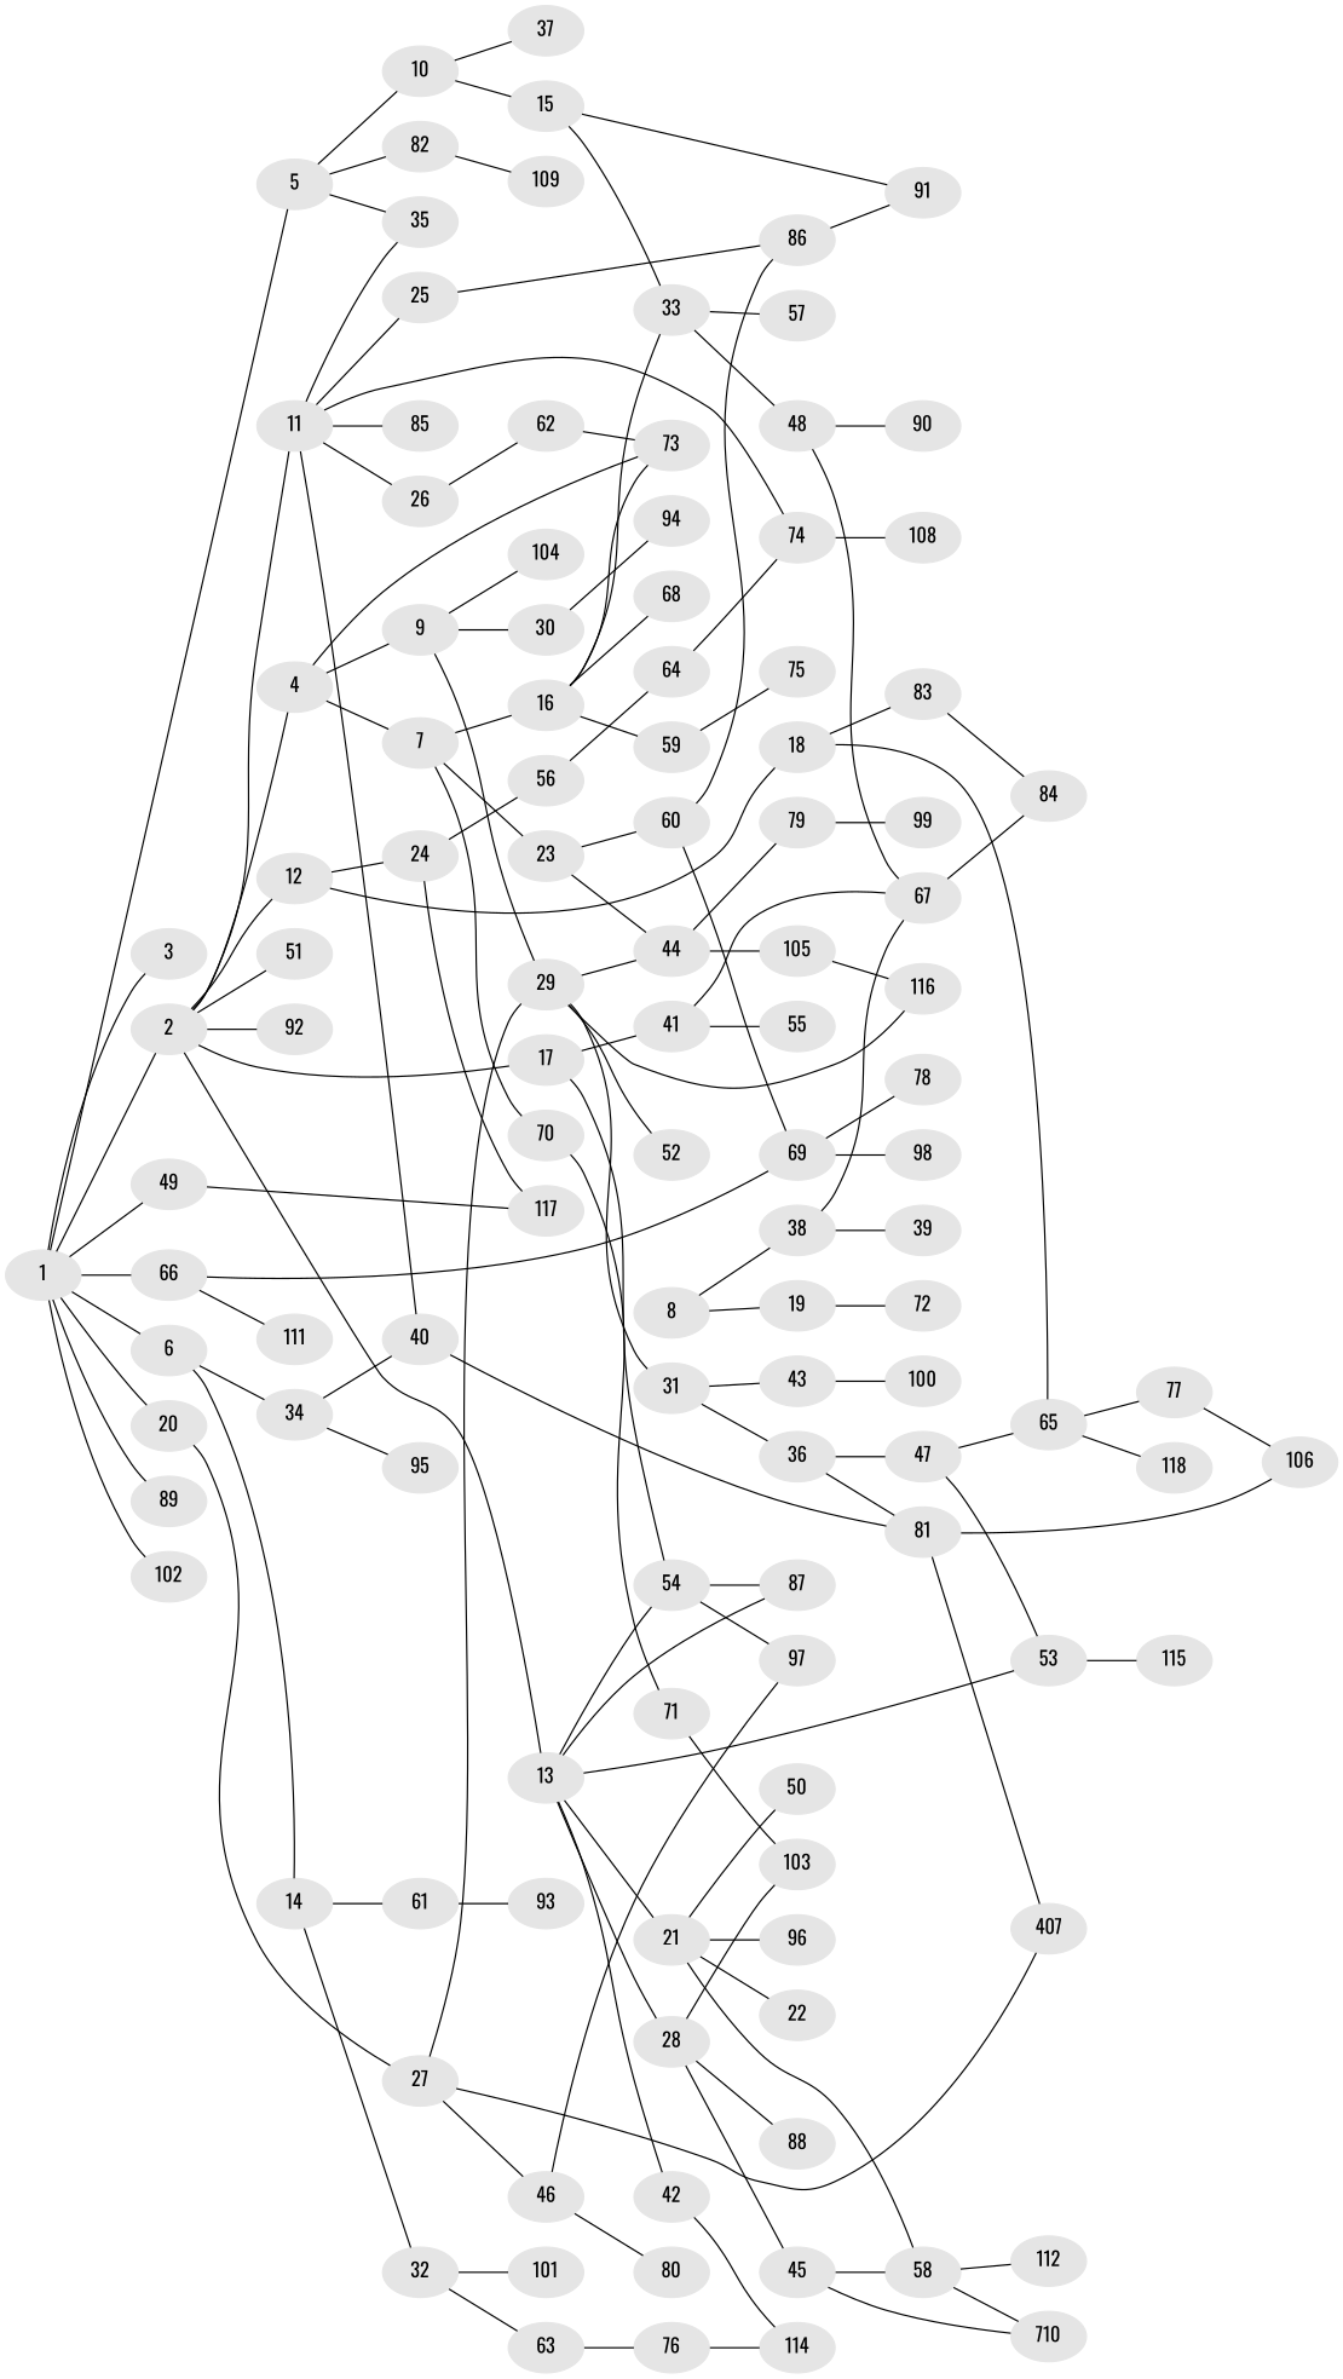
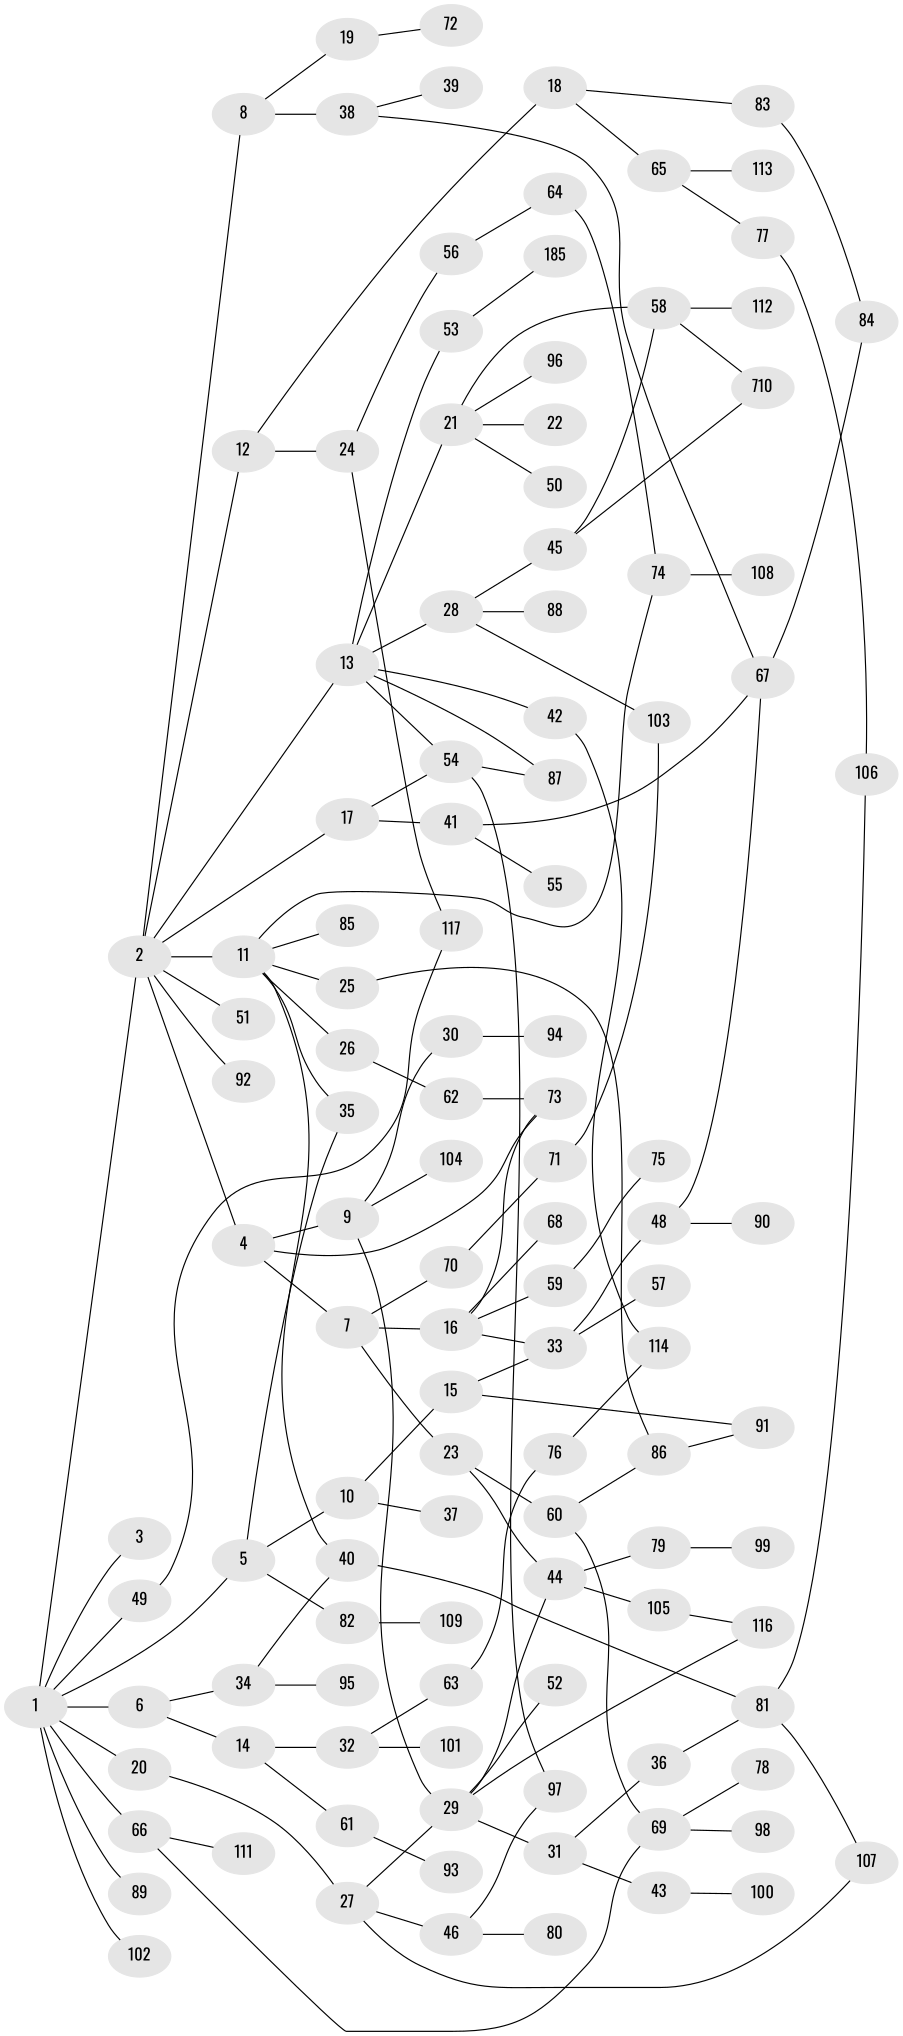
  graph {
    fontname=Oswald
    rankdir=LR
    node [color=gray90 fontname=Oswald style=filled]
    edge [fontname=Oswald]
    1
    2
    3
    5
    6
    20
    49
    66
    89
    102
    4
    8
    11
    12
    13
    17
    51
    92
    10
    35
    82
    14
    34
    27
    117
    69
    111
    7
    9
    73
    19
    38
    25
    26
    40
    74
    85
    18
    24
    21
    28
    42
    53
    54
    87
    41
    16
    23
    70
    29
    30
    104
    15
    37
    109
    32
    61
    95
    33
    59
    68
    44
    60
    71
    72
    39
    67
    31
    52
    116
    94
    91
    86
    62
    81
    108
    65
    83
    56
    22
    50
    58
    96
    45
    88
    103
    114
-   115
+   115 [label=185]
    97
    63
    101
    93
    48
    57
    75
    55
    77
-   113 [label=118]
+   113
    84
    46
-   107 [label=407]
+   107
    n102 [label=710]
    112
    79
    105
    64
    80
    36
    43
-   47
    100
    76
    90
    106
    99
    78
    98
    1 -- 2
    1 -- 3
    1 -- 5
    1 -- 6
    1 -- 20
    1 -- 49
    1 -- 66
    1 -- 89
    1 -- 102
    2 -- 4
+   2 -- 8
    2 -- 11
    2 -- 12
    2 -- 13
    2 -- 17
    2 -- 51
    2 -- 92
    5 -- 10
    5 -- 35
    5 -- 82
    6 -- 14
    6 -- 34
    20 -- 27
    49 -- 117
    66 -- 69
    66 -- 111
    4 -- 7
    4 -- 9
    4 -- 73
    8 -- 19
    8 -- 38
    11 -- 35
    11 -- 25
    11 -- 26
    11 -- 40
    11 -- 74
    11 -- 85
    12 -- 18
    12 -- 24
    13 -- 21
    13 -- 28
    13 -- 42
    13 -- 53
    13 -- 54
    13 -- 87
    17 -- 54
    17 -- 41
    10 -- 15
    10 -- 37
    82 -- 109
    14 -- 32
    14 -- 61
    34 -- 40
    34 -- 95
    27 -- 29
    27 -- 46
    27 -- 107
    69 -- 78
    69 -- 98
    7 -- 16
    7 -- 23
    7 -- 70
    9 -- 29
    9 -- 30
    9 -- 104
    19 -- 72
    38 -- 39
    38 -- 67
    25 -- 86
    26 -- 62
    40 -- 81
    74 -- 108
    18 -- 65
    18 -- 83
    24 -- 117
    24 -- 56
    21 -- 22
    21 -- 50
    21 -- 58
    21 -- 96
    28 -- 45
    28 -- 88
    28 -- 103
    42 -- 114
    53 -- 115
    54 -- 87
    54 -- 97
    41 -- 67
    41 -- 55
    16 -- 73
    16 -- 33
    16 -- 59
    16 -- 68
    23 -- 44
    23 -- 60
    70 -- 71
    29 -- 44
    29 -- 31
    29 -- 52
    29 -- 116
    30 -- 94
    15 -- 33
    15 -- 91
    32 -- 63
    32 -- 101
    61 -- 93
    33 -- 48
    33 -- 57
    59 -- 75
    44 -- 79
    44 -- 105
    60 -- 69
    60 -- 86
    71 -- 103
    67 -- 84
    31 -- 36
    31 -- 43
    86 -- 91
    62 -- 73
    81 -- 107
    81 -- 106
    65 -- 77
    65 -- 113
    83 -- 84
    56 -- 64
    58 -- n102
    58 -- 112
    45 -- 58
    45 -- n102
    63 -- 76
    48 -- 67
    48 -- 90
    77 -- 106
    46 -- 97
    46 -- 80
    79 -- 99
    105 -- 116
    64 -- 74
    36 -- 81
-   36 -- 47
    43 -- 100
-   47 -- 53
-   47 -- 65
    76 -- 114
  }
